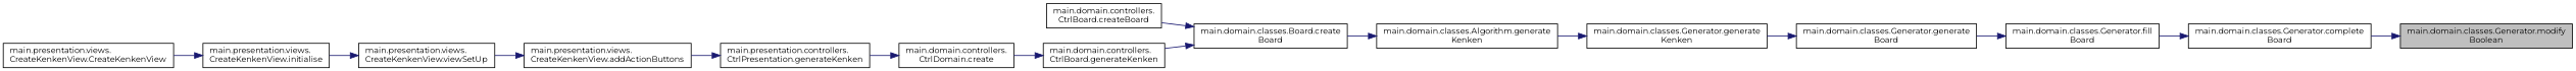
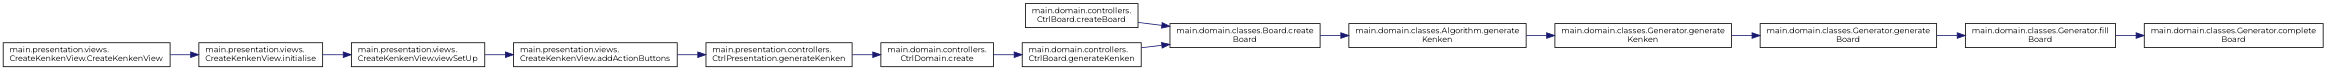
  digraph {
    fontname=Montserrat
    rankdir=RL
    node [color=black fillcolor=white fontname=Montserrat fontsize=10 shape=record style=filled]
    edge [color=midnightblue dir=back fontname=Montserrat fontsize=10 labelfontname=Helvetica labelfontsize=10 style=solid]
-   n1 [fillcolor=grey75 fontcolor=black height=0.2 label="main.domain.classes.Generator.modify\lBoolean" width=0.4]
    n2 [height=0.2 label="main.domain.classes.Generator.complete\lBoard" width=0.4]
    n3 [height=0.2 label="main.domain.classes.Generator.fill\lBoard" width=0.4]
    n4 [height=0.2 label="main.domain.classes.Generator.generate\lBoard" width=0.4]
    n5 [height=0.2 label="main.domain.classes.Generator.generate\lKenken" width=0.4]
    n6 [height=0.2 label="main.domain.classes.Algorithm.generate\lKenken" width=0.4]
    n7 [height=0.2 label="main.domain.classes.Board.create\lBoard" width=0.4]
    n8 [height=0.2 label="main.domain.controllers.\lCtrlBoard.createBoard" width=0.4]
    n9 [height=0.2 label="main.domain.controllers.\lCtrlBoard.generateKenken" width=0.4]
    n10 [height=0.2 label="main.domain.controllers.\lCtrlDomain.create" width=0.4]
    n11 [height=0.2 label="main.presentation.controllers.\lCtrlPresentation.generateKenken" width=0.4]
    n12 [height=0.2 label="main.presentation.views.\lCreateKenkenView.addActionButtons" width=0.4]
    n13 [height=0.2 label="main.presentation.views.\lCreateKenkenView.viewSetUp" width=0.4]
    n14 [height=0.2 label="main.presentation.views.\lCreateKenkenView.initialise" width=0.4]
    n15 [height=0.2 label="main.presentation.views.\lCreateKenkenView.CreateKenkenView" width=0.4]
-   n1 -> n2
    n2 -> n3
    n3 -> n4
    n4 -> n5
    n5 -> n6
    n6 -> n7
    n7 -> n8
    n7 -> n9
    n9 -> n10
    n10 -> n11
    n11 -> n12
    n12 -> n13
    n13 -> n14
    n14 -> n15
  }
